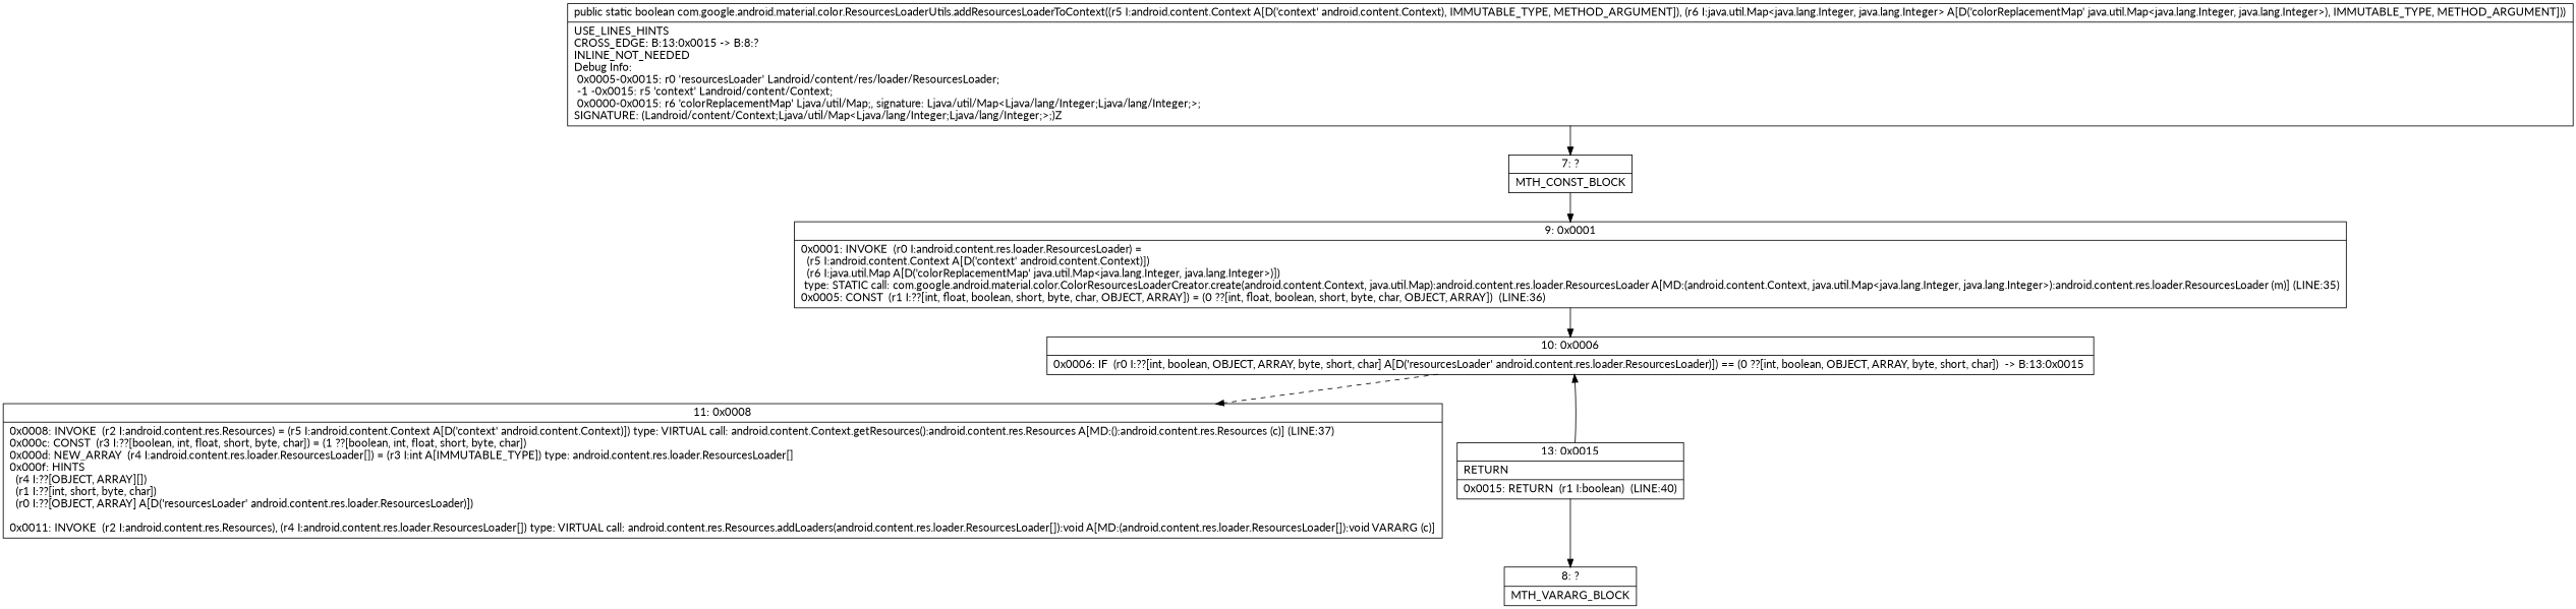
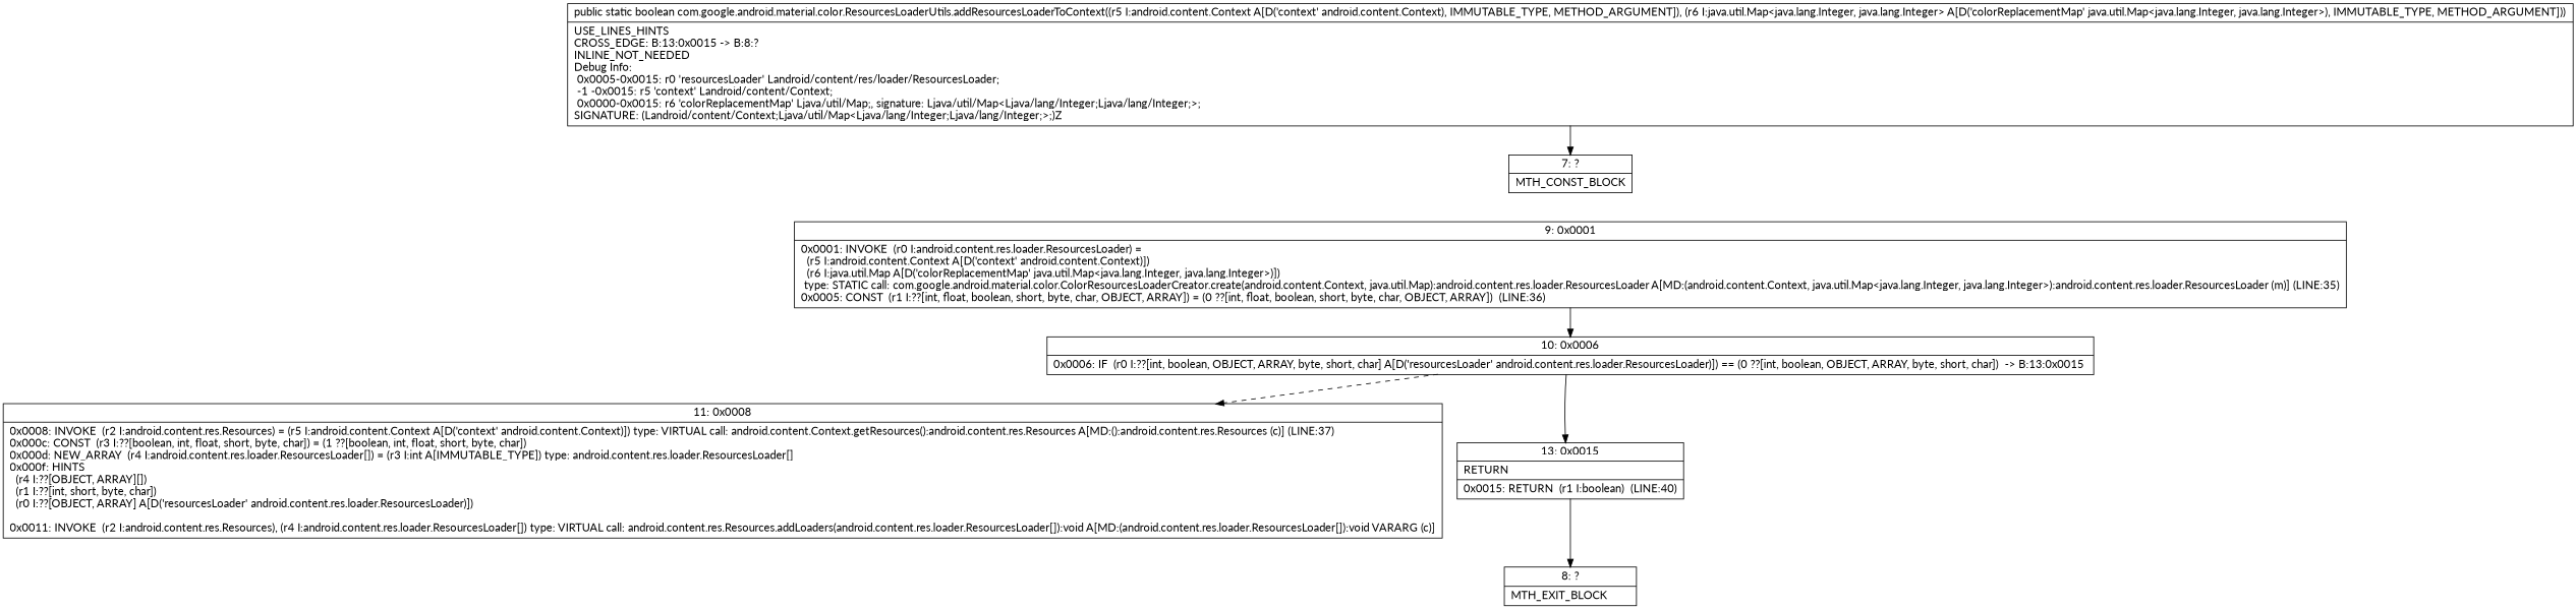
  digraph {
    fontname=Lato
    node [fontname=Lato shape=record]
    edge [fontname=Lato]
    n1 [label="{7\:\ ?|MTH_CONST_BLOCK\l}"]
    n2 [label="{9\:\ 0x0001|0x0001: INVOKE  (r0 I:android.content.res.loader.ResourcesLoader) = \l  (r5 I:android.content.Context A[D('context' android.content.Context)])\l  (r6 I:java.util.Map A[D('colorReplacementMap' java.util.Map\<java.lang.Integer, java.lang.Integer\>)])\l type: STATIC call: com.google.android.material.color.ColorResourcesLoaderCreator.create(android.content.Context, java.util.Map):android.content.res.loader.ResourcesLoader A[MD:(android.content.Context, java.util.Map\<java.lang.Integer, java.lang.Integer\>):android.content.res.loader.ResourcesLoader (m)] (LINE:35)\l0x0005: CONST  (r1 I:??[int, float, boolean, short, byte, char, OBJECT, ARRAY]) = (0 ??[int, float, boolean, short, byte, char, OBJECT, ARRAY])  (LINE:36)\l}"]
    n3 [label="{10\:\ 0x0006|0x0006: IF  (r0 I:??[int, boolean, OBJECT, ARRAY, byte, short, char] A[D('resourcesLoader' android.content.res.loader.ResourcesLoader)]) == (0 ??[int, boolean, OBJECT, ARRAY, byte, short, char])  \-\> B:13:0x0015 \l}"]
    n4 [label="{11\:\ 0x0008|0x0008: INVOKE  (r2 I:android.content.res.Resources) = (r5 I:android.content.Context A[D('context' android.content.Context)]) type: VIRTUAL call: android.content.Context.getResources():android.content.res.Resources A[MD:():android.content.res.Resources (c)] (LINE:37)\l0x000c: CONST  (r3 I:??[boolean, int, float, short, byte, char]) = (1 ??[boolean, int, float, short, byte, char]) \l0x000d: NEW_ARRAY  (r4 I:android.content.res.loader.ResourcesLoader[]) = (r3 I:int A[IMMUTABLE_TYPE]) type: android.content.res.loader.ResourcesLoader[] \l0x000f: HINTS  \l  (r4 I:??[OBJECT, ARRAY][])\l  (r1 I:??[int, short, byte, char])\l  (r0 I:??[OBJECT, ARRAY] A[D('resourcesLoader' android.content.res.loader.ResourcesLoader)])\l \l0x0011: INVOKE  (r2 I:android.content.res.Resources), (r4 I:android.content.res.loader.ResourcesLoader[]) type: VIRTUAL call: android.content.res.Resources.addLoaders(android.content.res.loader.ResourcesLoader[]):void A[MD:(android.content.res.loader.ResourcesLoader[]):void VARARG (c)]\l}"]
    n5 [label="{13\:\ 0x0015|RETURN\l|0x0015: RETURN  (r1 I:boolean)  (LINE:40)\l}"]
-   n6 [label="{8\:\ ?|MTH_VARARG_BLOCK\l}"]
+   n6 [label="{8\:\ ?|MTH_EXIT_BLOCK\l}"]
    n7 [label="{public static boolean com.google.android.material.color.ResourcesLoaderUtils.addResourcesLoaderToContext((r5 I:android.content.Context A[D('context' android.content.Context), IMMUTABLE_TYPE, METHOD_ARGUMENT]), (r6 I:java.util.Map\<java.lang.Integer, java.lang.Integer\> A[D('colorReplacementMap' java.util.Map\<java.lang.Integer, java.lang.Integer\>), IMMUTABLE_TYPE, METHOD_ARGUMENT]))  | USE_LINES_HINTS\lCROSS_EDGE: B:13:0x0015 \-\> B:8:?\lINLINE_NOT_NEEDED\lDebug Info:\l  0x0005\-0x0015: r0 'resourcesLoader' Landroid\/content\/res\/loader\/ResourcesLoader;\l  \-1 \-0x0015: r5 'context' Landroid\/content\/Context;\l  0x0000\-0x0015: r6 'colorReplacementMap' Ljava\/util\/Map;, signature: Ljava\/util\/Map\<Ljava\/lang\/Integer;Ljava\/lang\/Integer;\>;\lSIGNATURE: (Landroid\/content\/Context;Ljava\/util\/Map\<Ljava\/lang\/Integer;Ljava\/lang\/Integer;\>;)Z\l}"]
-   n1 -> n2
    n2 -> n3
    n3 -> n4 [style=dashed]
-   n5 -> n3
+   n3 -> n5
    n5 -> n6
    n7 -> n1
  }
